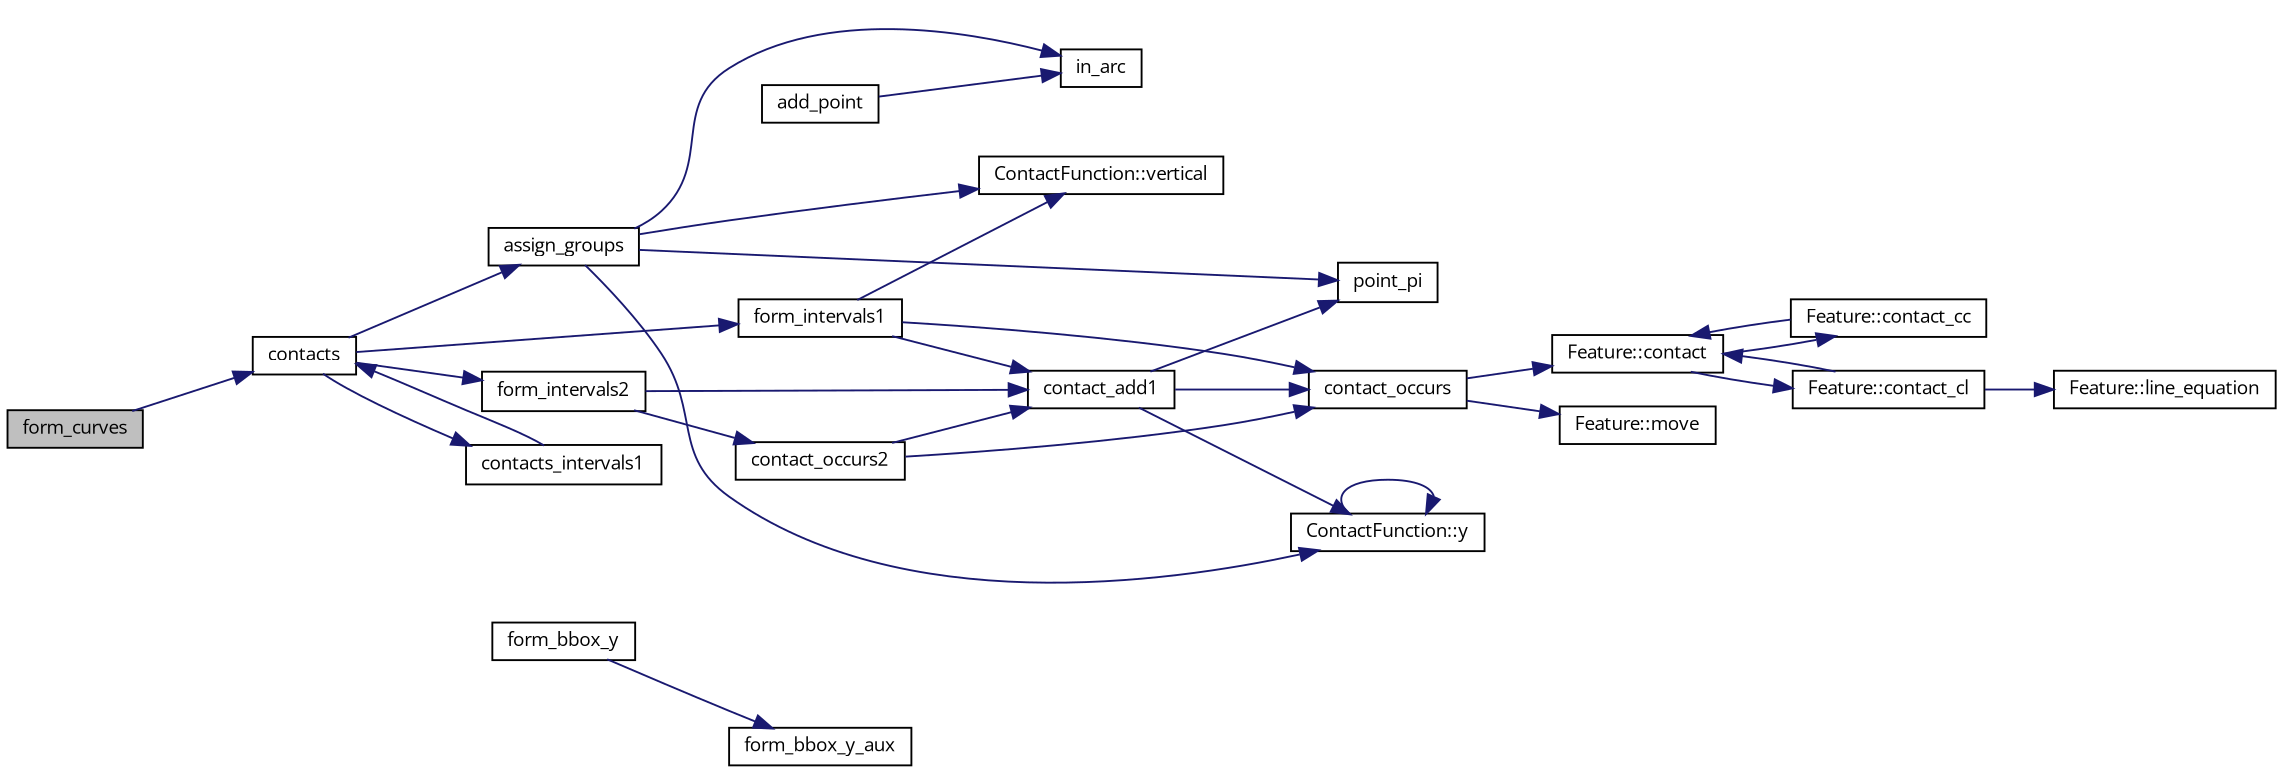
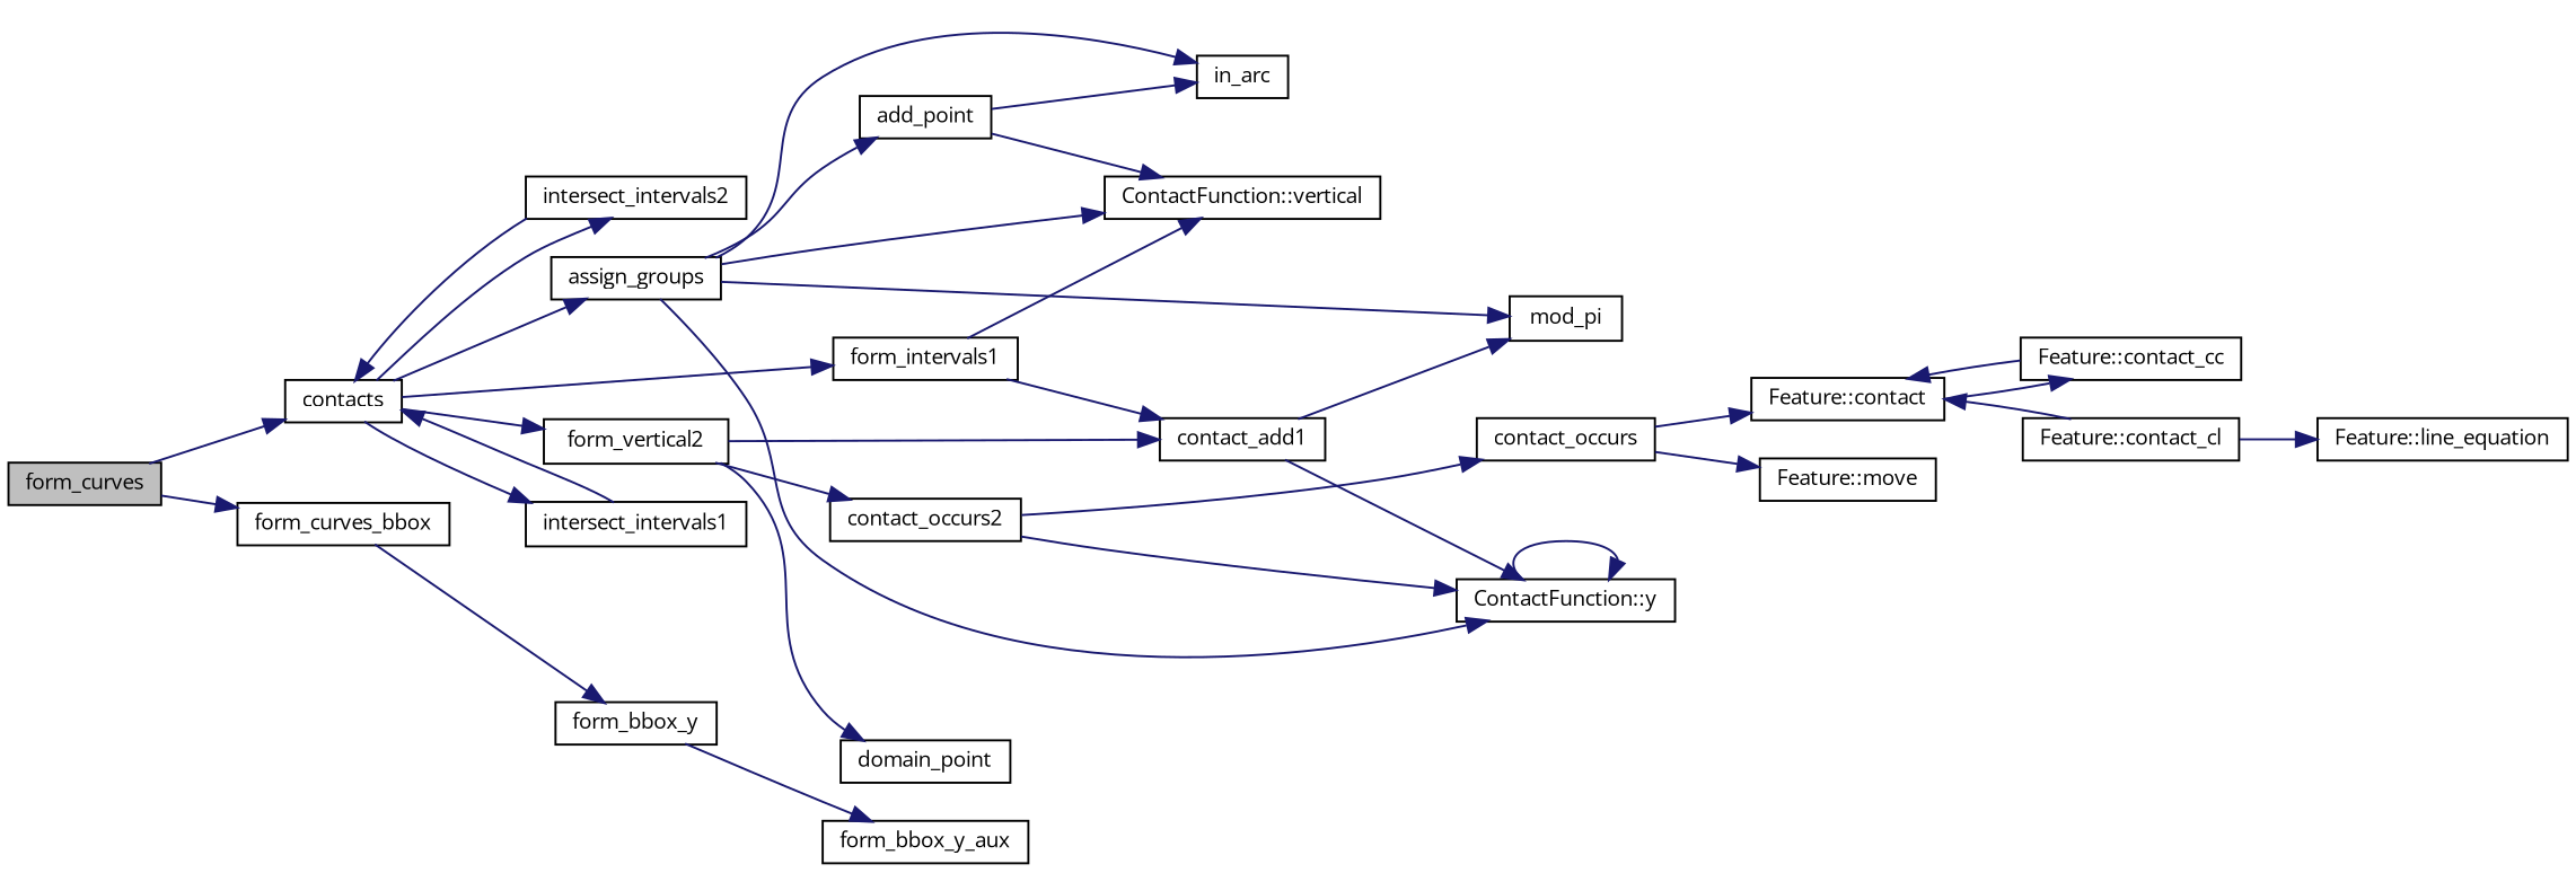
  digraph {
    fontname="Open Sans"
    rankdir=LR
    node [color=black fillcolor=white fontname="Open Sans" fontsize=10 shape=record style=filled]
    edge [color=midnightblue fontname="Open Sans" fontsize=10 labelfontname=Helvetica labelfontsize=10 style=solid]
    n1 [fillcolor=grey75 fontcolor=black height=0.2 label=form_curves width=0.4]
    n2 [height=0.2 label=contacts width=0.4]
+   n3 [height=0.2 label=form_curves_bbox width=0.4]
    n4 [height=0.2 label=assign_groups width=0.4]
    n5 [height=0.2 label=form_intervals1 width=0.4]
-   n6 [height=0.2 label=form_intervals2 width=0.4]
-   n7 [height=0.2 label=contacts_intervals1 width=0.4]
+   n6 [height=0.2 label=form_vertical2 width=0.4]
+   n7 [height=0.2 label=intersect_intervals1 width=0.4]
+   n8 [height=0.2 label=intersect_intervals2 width=0.4]
    n9 [height=0.2 label=form_bbox_y width=0.4]
    n10 [height=0.2 label=add_point width=0.4]
    n11 [height=0.2 label=in_arc width=0.4]
    n12 [height=0.2 label="ContactFunction::vertical" width=0.4]
-   n13 [height=0.2 label=point_pi width=0.4]
+   n13 [height=0.2 label=mod_pi width=0.4]
    n14 [height=0.2 label="ContactFunction::y" width=0.4]
    n15 [height=0.2 label=contact_occurs width=0.4]
    n16 [height=0.2 label=contact_add1 width=0.4]
    n17 [height=0.2 label=contact_occurs2 width=0.4]
+   n18 [height=0.2 label=domain_point width=0.4]
    n19 [height=0.2 label="Feature::contact" width=0.4]
    n20 [height=0.2 label="Feature::move" width=0.4]
    n21 [height=0.2 label="Feature::contact_cc" width=0.4]
    n22 [height=0.2 label="Feature::contact_cl" width=0.4]
    n23 [height=0.2 label="Feature::line_equation" width=0.4]
    n24 [height=0.2 label=form_bbox_y_aux width=0.4]
    n1 -> n2
+   n1 -> n3
    n2 -> n4
    n2 -> n5
    n2 -> n6
    n2 -> n7
+   n2 -> n8
+   n3 -> n9
+   n4 -> n10
    n4 -> n11
    n4 -> n12
    n4 -> n13
    n4 -> n14
    n5 -> n12
-   n5 -> n15
    n5 -> n16
    n6 -> n16
    n6 -> n17
+   n6 -> n18
    n7 -> n2
+   n8 -> n2
    n9 -> n24
    n10 -> n11
+   n10 -> n12
    n14 -> n14
    n15 -> n19
    n15 -> n20
    n16 -> n13
    n16 -> n14
-   n16 -> n15
-   n17 -> n16
+   n17 -> n14
    n17 -> n15
    n19 -> n21
-   n19 -> n22
    n21 -> n19
    n22 -> n19
    n22 -> n23
  }
